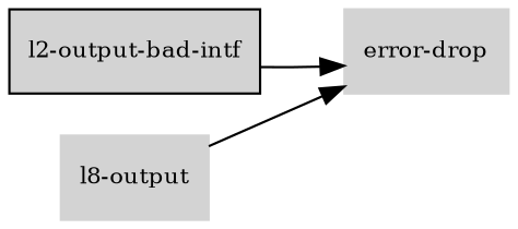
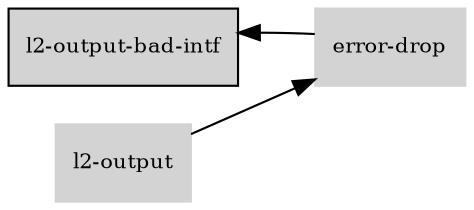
  digraph {
    rankdir=LR
    node [color=lightgray fillcolor=lightgray fontcolor=black fontsize=10 shape=box style=filled]
    edge [fontsize=8]
    "l2-output-bad-intf" [color=black]
    "error-drop"
-   "l2-output" [label="l8-output"]
-   "l2-output-bad-intf" -> "error-drop"
+   "l2-output"
+   "error-drop" -> "l2-output-bad-intf"
    "l2-output" -> "error-drop"
  }
